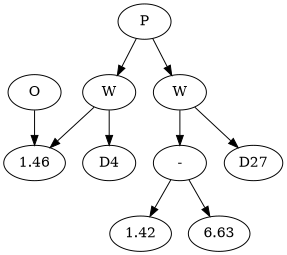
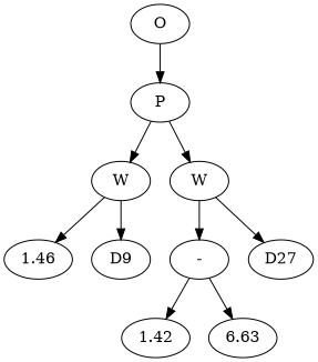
  digraph {
    n1 [label=O]
    n2 [label=P]
    n3 [label=W]
    n4 [label=W]
    n5 [label=1.46]
-   n6 [label=D4]
+   n6 [label=D9]
    n7 [label="-"]
    n8 [label=D27]
    n9 [label=1.42]
    n10 [label=6.63]
-   n1 -> n5
+   n1 -> n2
    n2 -> n3
    n2 -> n4
    n3 -> n5
    n3 -> n6
    n4 -> n7
    n4 -> n8
    n7 -> n9
    n7 -> n10
  }
